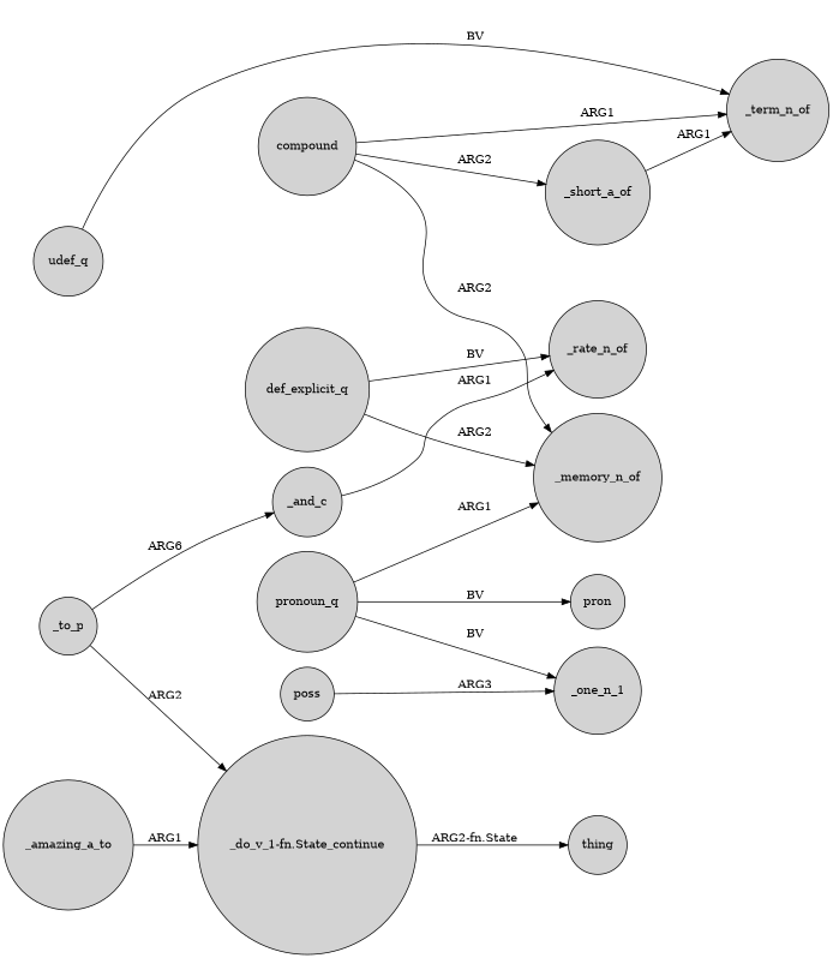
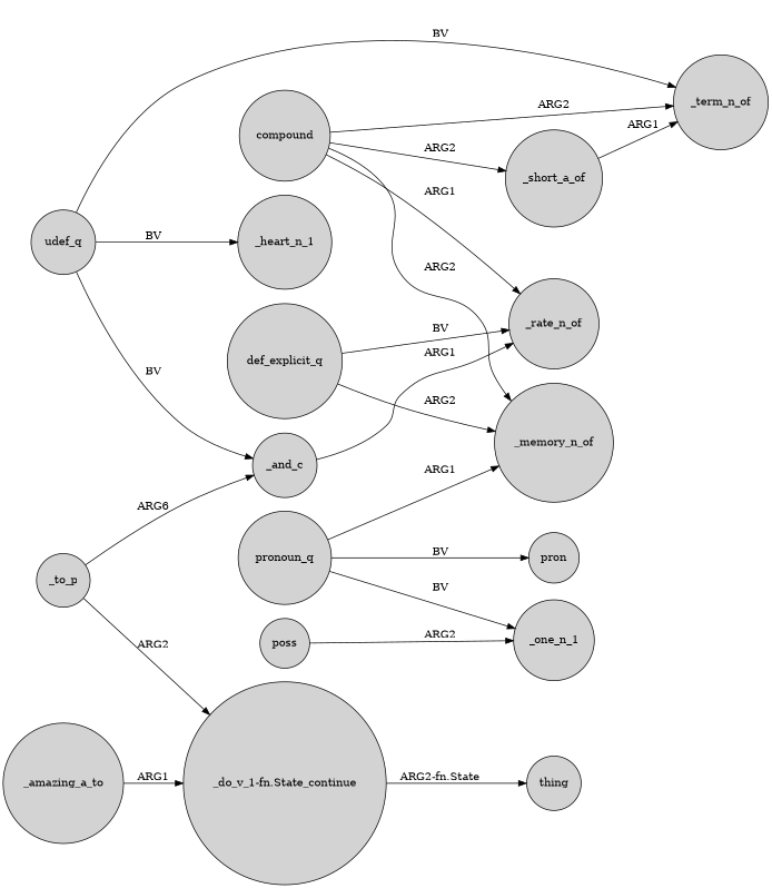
  digraph {
    rankdir=LR
    node [shape=circle style=filled]
    udef_q
    _term_n_of
    _and_c
+   _heart_n_1
    _rate_n_of
    compound
    _memory_n_of
    _short_a_of
    "_do_v_1-fn.State_continue"
    thing
    def_explicit_q
    pronoun_q
    pron
    _one_n_1
    _to_p
    poss
    _amazing_a_to
    udef_q -> _term_n_of [label=BV]
+   udef_q -> _and_c [label=BV]
+   udef_q -> _heart_n_1 [label=BV]
    _and_c -> _rate_n_of [label=ARG1]
-   compound -> _term_n_of [label=ARG1]
+   compound -> _term_n_of [label=ARG2]
+   compound -> _rate_n_of [label=ARG1]
    compound -> _memory_n_of [label=ARG2]
    compound -> _short_a_of [label=ARG2]
    _short_a_of -> _term_n_of [label=ARG1]
    "_do_v_1-fn.State_continue" -> thing [label="ARG2-fn.State"]
    def_explicit_q -> _rate_n_of [label=BV]
    def_explicit_q -> _memory_n_of [label=ARG2]
    pronoun_q -> _memory_n_of [label=ARG1]
    pronoun_q -> pron [label=BV]
    pronoun_q -> _one_n_1 [label=BV]
    _to_p -> _and_c [label=ARG6]
    _to_p -> "_do_v_1-fn.State_continue" [label=ARG2]
-   poss -> _one_n_1 [label=ARG3]
+   poss -> _one_n_1 [label=ARG2]
    _amazing_a_to -> "_do_v_1-fn.State_continue" [label=ARG1]
  }
